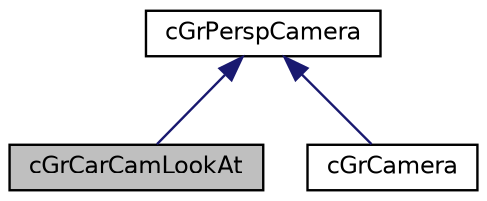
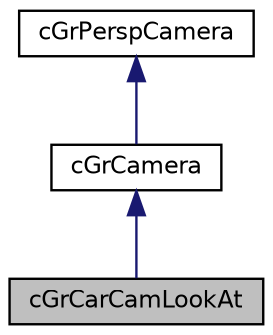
  digraph {
    node [color=black fillcolor=white fontname=Helvetica fontsize=10 shape=record style=filled]
    edge [color=midnightblue dir=back fontname=Helvetica fontsize=10 labelfontname=Helvetica labelfontsize=10 style=solid]
    n1 [fillcolor=grey75 fontcolor=black height=0.2 label=cGrCarCamLookAt width=0.4]
    n2 [height=0.2 label=cGrPerspCamera width=0.4]
    n3 [height=0.2 label=cGrCamera width=0.4]
-   n2 -> n1
+   n3 -> n1
    n2 -> n3
  }
